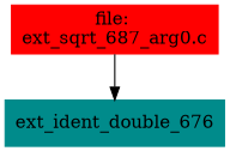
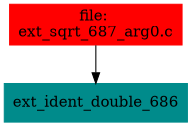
  digraph {
    node [shape=box style=filled]
    n1 [color=red label="file: \next_sqrt_687_arg0.c"]
-   n2 [color=cyan4 label=ext_ident_double_676]
+   n2 [color=cyan4 label=ext_ident_double_686]
    n1 -> n2
  }
